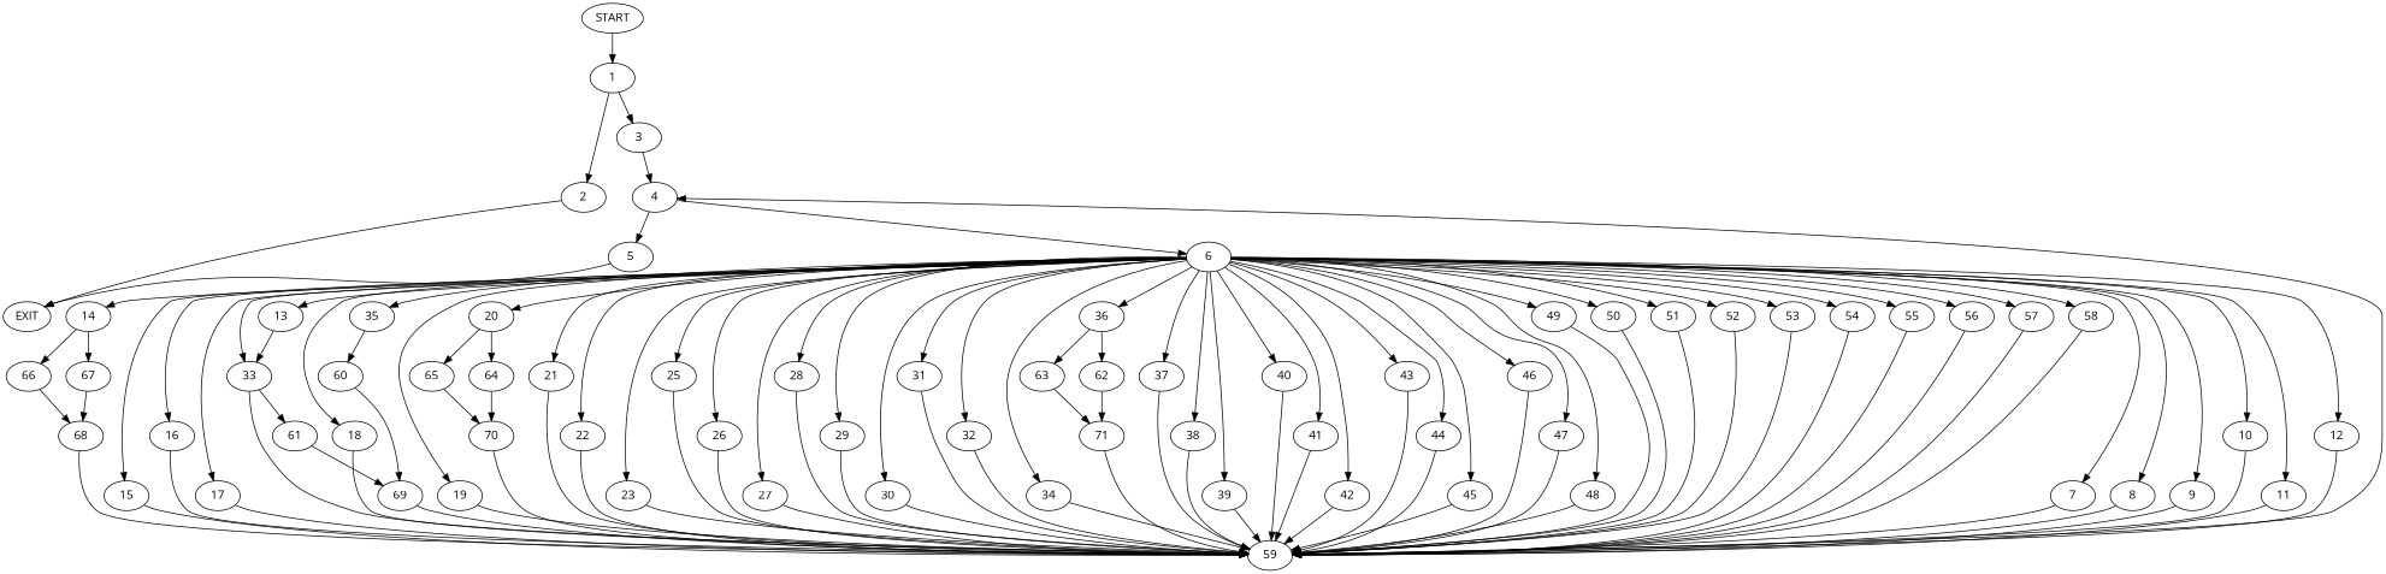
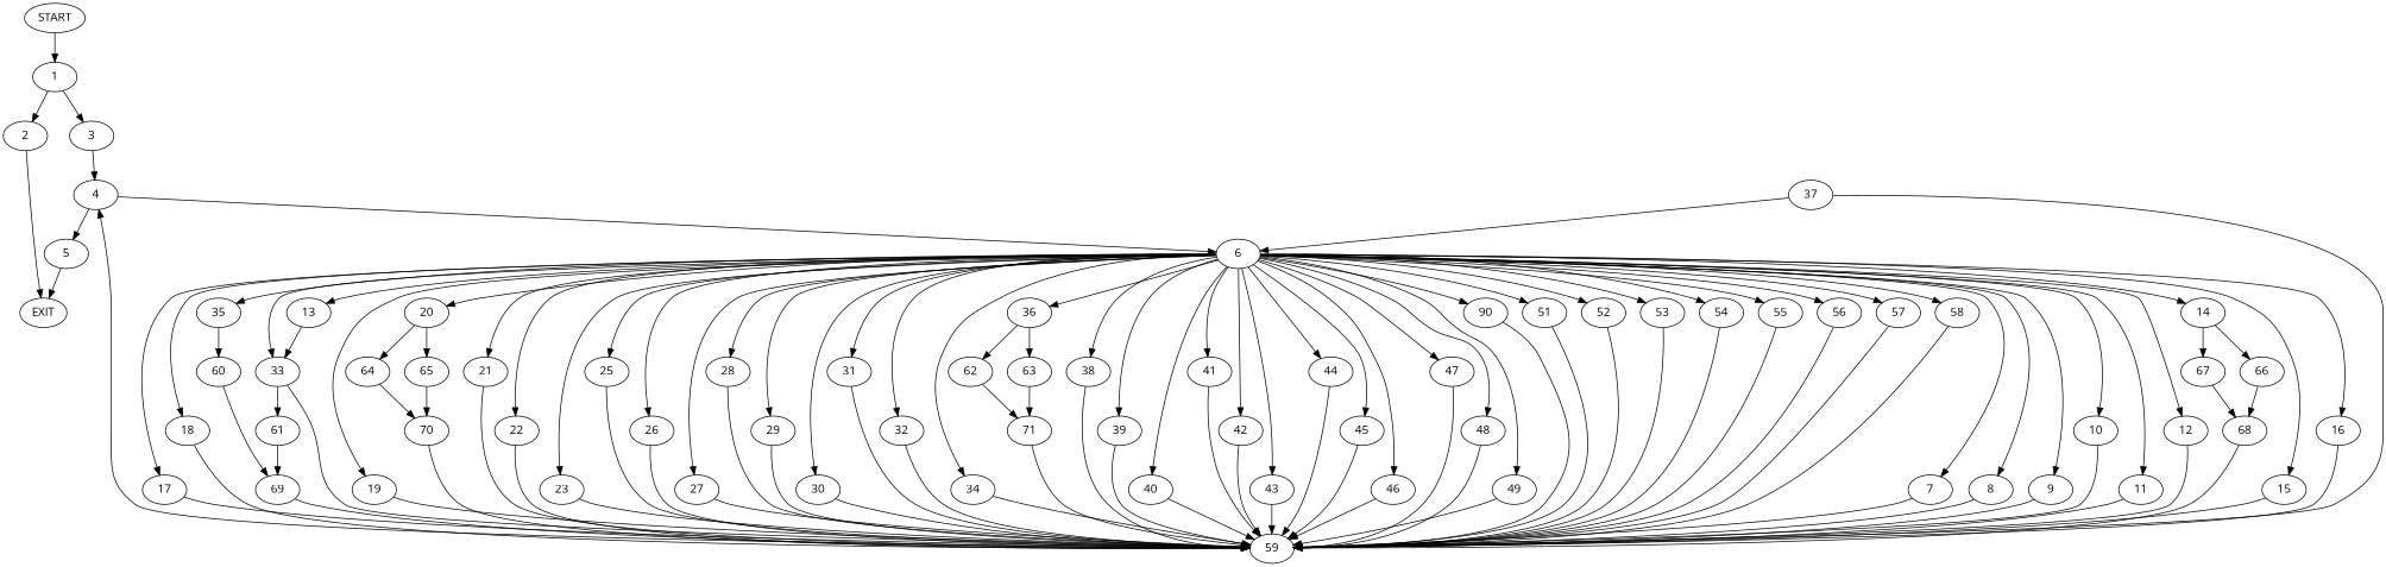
  digraph {
    fontname="Open Sans"
    node [fontname="Open Sans"]
    edge [fontname="Open Sans"]
    n1 [label=START]
    1
    2
    3
    n5 [label=EXIT]
    4
    5
    6
    7
    8
    9
    10
    11
    12
    13
    14
    15
    16
    17
    18
    19
    20
    21
    22
    23
    25
    26
    27
    28
    29
    30
    31
    32
    33
    34
    35
    36
    37
    38
    39
    40
    41
    42
    43
    44
    45
    46
    47
    48
    49
-   50
+   50 [label=90]
    51
    52
    53
    54
    55
    56
    57
    58
    59
    66
    67
    64
    65
    61
    60
    62
    63
    68
    70
    69
    71
    n1 -> 1
    1 -> 2
    1 -> 3
    2 -> n5
    3 -> 4
    4 -> 5
    4 -> 6
    5 -> n5
    6 -> 7
    6 -> 8
    6 -> 9
    6 -> 10
    6 -> 11
    6 -> 12
    6 -> 13
    6 -> 14
    6 -> 15
    6 -> 16
    6 -> 17
    6 -> 18
    6 -> 19
    6 -> 20
    6 -> 21
    6 -> 22
    6 -> 23
    6 -> 25
    6 -> 26
    6 -> 27
    6 -> 28
    6 -> 29
    6 -> 30
    6 -> 31
    6 -> 32
    6 -> 33
    6 -> 34
    6 -> 35
    6 -> 36
-   6 -> 37
+   37 -> 6
    6 -> 38
    6 -> 39
    6 -> 40
    6 -> 41
    6 -> 42
    6 -> 43
    6 -> 44
    6 -> 45
    6 -> 46
    6 -> 47
    6 -> 48
    6 -> 49
    6 -> 50
    6 -> 51
    6 -> 52
    6 -> 53
    6 -> 54
    6 -> 55
    6 -> 56
    6 -> 57
    6 -> 58
    7 -> 59
    8 -> 59
    9 -> 59
    10 -> 59
    11 -> 59
    12 -> 59
    13 -> 33
    14 -> 66
    14 -> 67
    15 -> 59
    16 -> 59
    17 -> 59
    18 -> 59
    19 -> 59
    20 -> 64
    20 -> 65
    21 -> 59
    22 -> 59
    23 -> 59
    25 -> 59
    26 -> 59
    27 -> 59
    28 -> 59
    29 -> 59
    30 -> 59
    31 -> 59
    32 -> 59
    33 -> 59
    33 -> 61
    34 -> 59
    35 -> 60
    36 -> 62
    36 -> 63
    37 -> 59
    38 -> 59
    39 -> 59
    40 -> 59
    41 -> 59
    42 -> 59
    43 -> 59
    44 -> 59
    45 -> 59
    46 -> 59
    47 -> 59
    48 -> 59
    49 -> 59
    50 -> 59
    51 -> 59
    52 -> 59
    53 -> 59
    54 -> 59
    55 -> 59
    56 -> 59
    57 -> 59
    58 -> 59
    59 -> 4
    66 -> 68
    67 -> 68
    64 -> 70
    65 -> 70
    61 -> 69
    60 -> 69
    62 -> 71
    63 -> 71
    68 -> 59
    70 -> 59
    69 -> 59
    71 -> 59
  }
